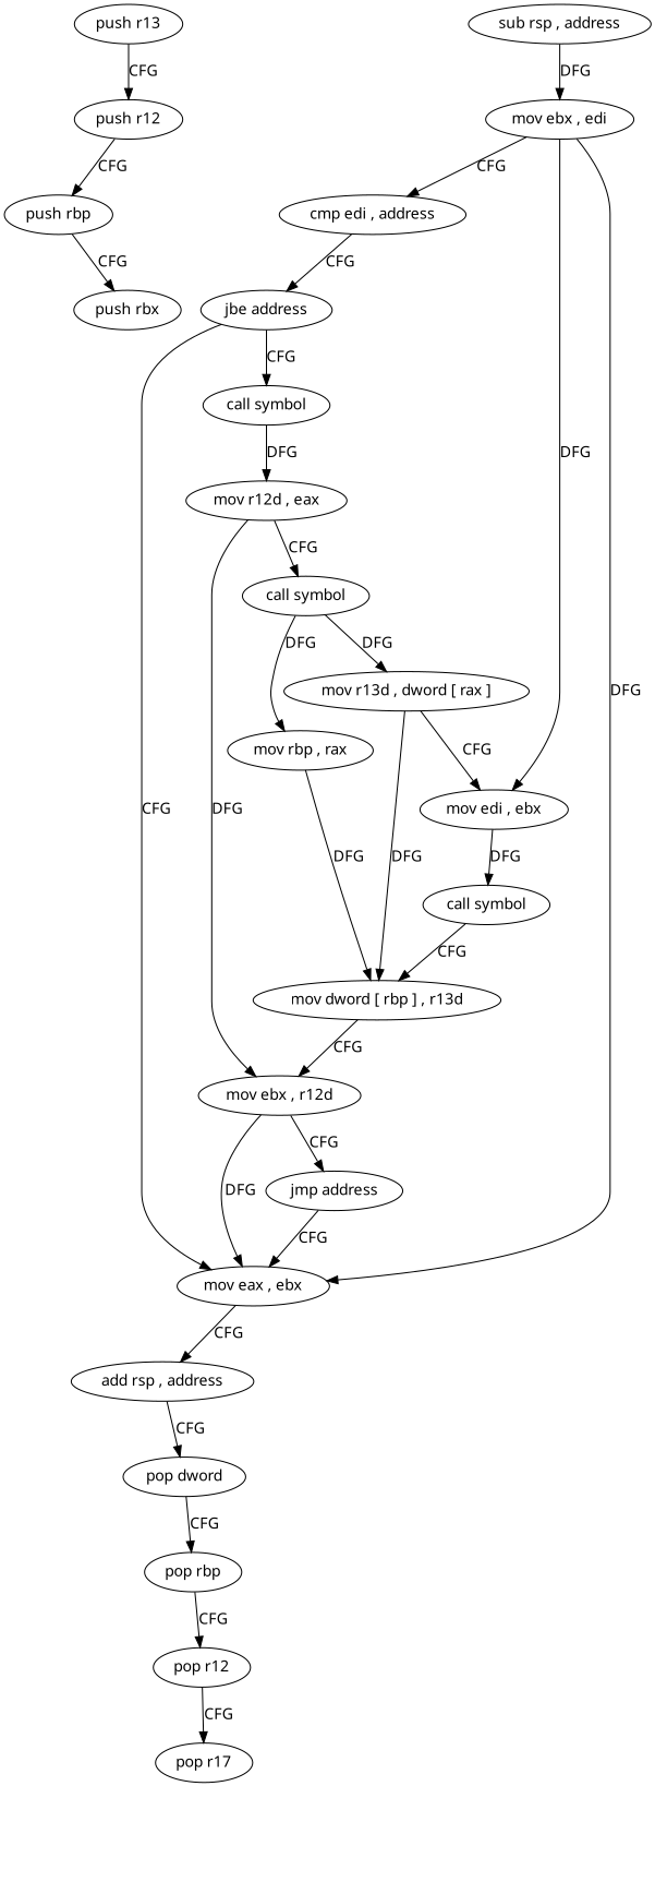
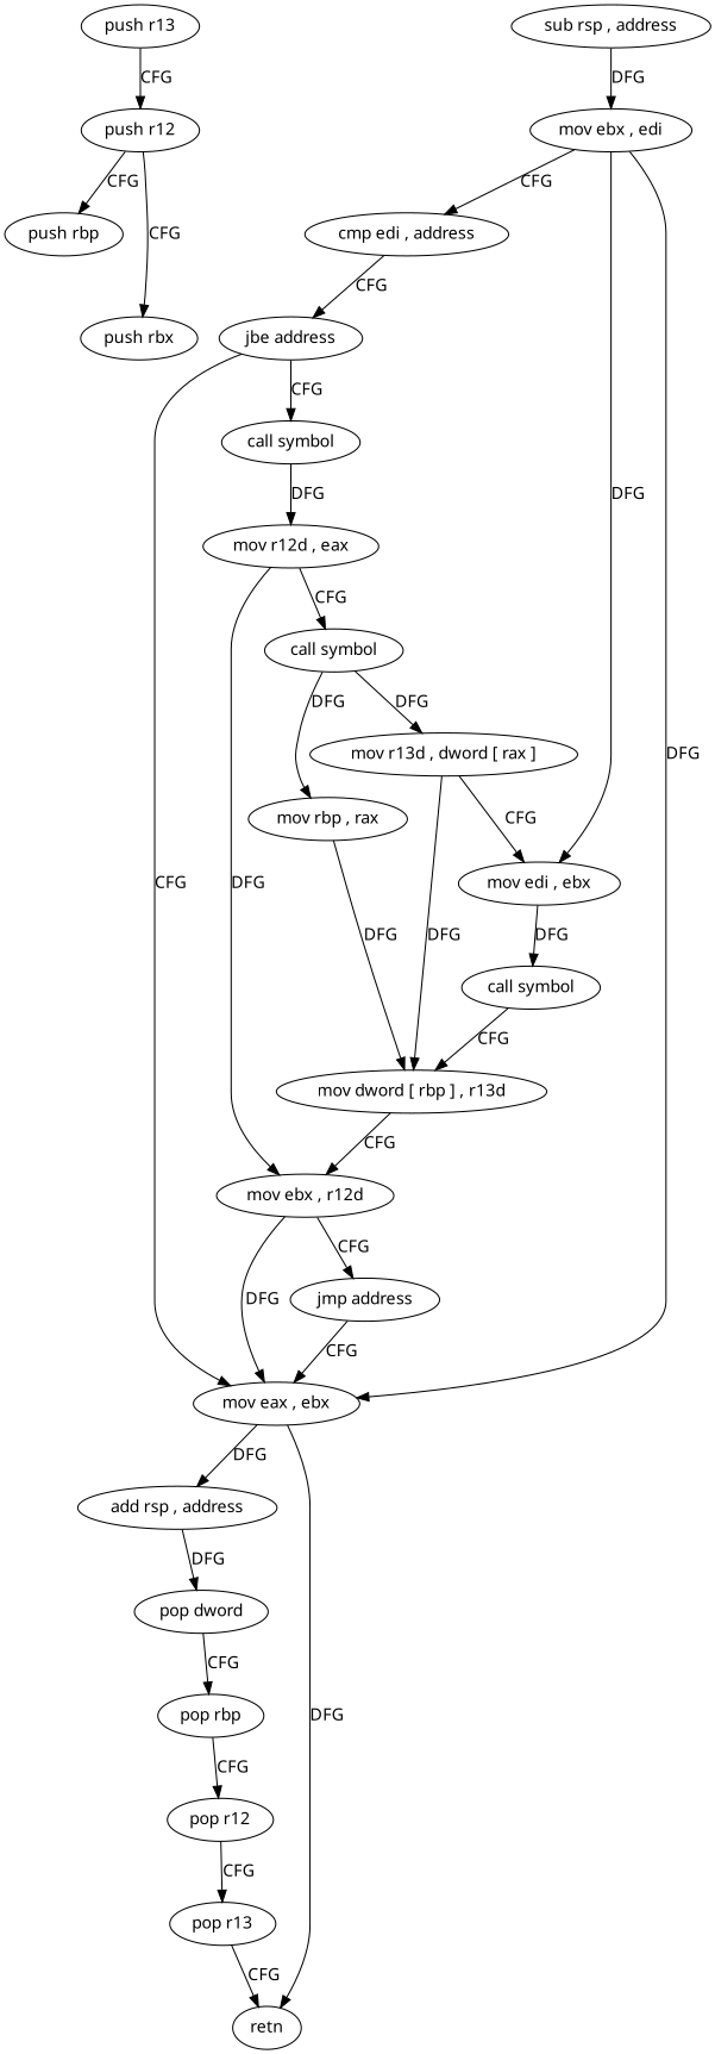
  digraph {
    fontname="Noto Sans"
    node [fontname="Noto Sans"]
    edge [fontname="Noto Sans"]
    n1 [label="push r13"]
    n2 [label="push r12"]
    n3 [label="push rbp"]
    n4 [label="push rbx"]
    n5 [label="sub rsp , address"]
    n6 [label="mov ebx , edi"]
    n7 [label="cmp edi , address"]
    n8 [label="mov eax , ebx"]
    n9 [label="mov edi , ebx"]
    n10 [label="jbe address"]
    n11 [label="add rsp , address"]
+   n12 [label=retn]
    n13 [label="call symbol"]
    n14 [label="call symbol"]
    n15 [label="mov r12d , eax"]
    n16 [label="call symbol"]
    n17 [label="mov ebx , r12d"]
    n18 [label="pop dword"]
    n19 [label="mov rbp , rax"]
    n20 [label="mov r13d , dword [ rax ]"]
    n21 [label="jmp address"]
    n22 [label="mov dword [ rbp ] , r13d"]
    n23 [label="pop rbp"]
    n24 [label="pop r12"]
-   n25 [label="pop r17"]
+   n25 [label="pop r13"]
    n1 -> n2 [label=CFG]
    n2 -> n3 [label=CFG]
-   n3 -> n4 [label=CFG]
+   n2 -> n4 [label=CFG]
    n5 -> n6 [label=DFG]
    n6 -> n7 [label=CFG]
    n6 -> n8 [label=DFG]
    n6 -> n9 [label=DFG]
    n7 -> n10 [label=CFG]
-   n8 -> n11 [label=CFG]
+   n8 -> n11 [label=DFG]
+   n8 -> n12 [label=DFG]
    n9 -> n13 [label=DFG]
    n10 -> n8 [label=CFG]
    n10 -> n14 [label=CFG]
-   n11 -> n18 [label=CFG]
+   n11 -> n18 [label=DFG]
    n13 -> n22 [label=CFG]
    n14 -> n15 [label=DFG]
    n15 -> n16 [label=CFG]
    n15 -> n17 [label=DFG]
    n16 -> n19 [label=DFG]
    n16 -> n20 [label=DFG]
    n17 -> n8 [label=DFG]
    n17 -> n21 [label=CFG]
    n18 -> n23 [label=CFG]
    n19 -> n22 [label=DFG]
    n20 -> n9 [label=CFG]
    n20 -> n22 [label=DFG]
    n21 -> n8 [label=CFG]
    n22 -> n17 [label=CFG]
    n23 -> n24 [label=CFG]
    n24 -> n25 [label=CFG]
+   n25 -> n12 [label=CFG]
  }
